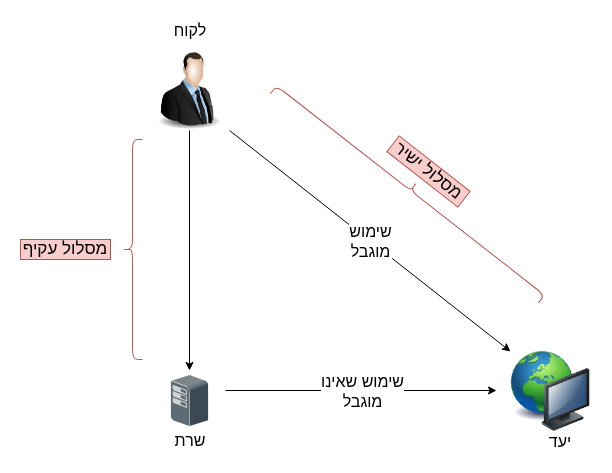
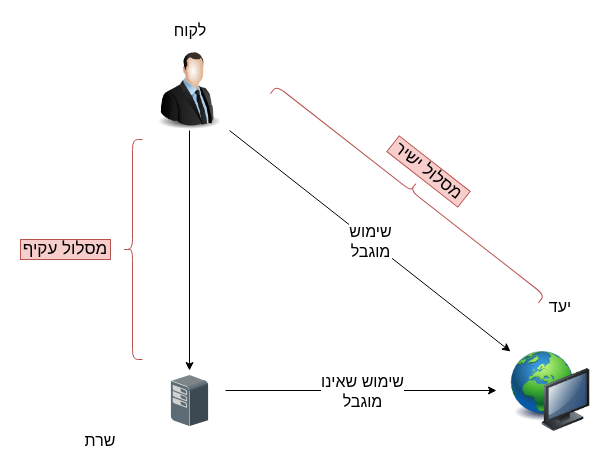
  <mxCell id="0" />
  <mxCell id="1" parent="0" />
  <mxCell id="2" value="" style="image;html=1;image=img/lib/clip_art/people/Suit_Man_128x128.png" parent="1" vertex="1"><mxGeometry x="149" y="50" width="80" height="80" as="geometry" /></mxCell>
  <mxCell id="3" value="" style="image;html=1;image=img/lib/clip_art/computers/Network_128x128.png" parent="1" vertex="1"><mxGeometry x="510" y="351" width="80" height="80" as="geometry" /></mxCell>
  <mxCell id="4" value="" style="shadow=0;dashed=0;html=1;labelPosition=center;verticalLabelPosition=bottom;verticalAlign=top;align=center;outlineConnect=0;shape=mxgraph.veeam.3d.esx_esxi;" parent="1" vertex="1"><mxGeometry x="170" y="374" width="38" height="52" as="geometry" /></mxCell>
- <mxCell id="5" value="&lt;font style=&quot;font-size: 16px&quot;&gt;יעד&lt;/font&gt;" style="text;html=1;strokeColor=none;fillColor=none;align=center;verticalAlign=middle;whiteSpace=wrap;rounded=0;" parent="1" vertex="1"><mxGeometry x="540" y="431" width="40" height="20" as="geometry" /></mxCell>
- <mxCell id="6" value="&lt;font style=&quot;font-size: 16px&quot;&gt;שרת&lt;/font&gt;" style="text;html=1;strokeColor=none;fillColor=none;align=center;verticalAlign=middle;whiteSpace=wrap;rounded=0;" parent="1" vertex="1"><mxGeometry x="170" y="430" width="40" height="20" as="geometry" /></mxCell>
+ <mxCell id="5" value="&lt;font style=&quot;font-size: 16px&quot;&gt;יעד&lt;/font&gt;" style="text;html=1;strokeColor=none;fillColor=none;align=center;verticalAlign=middle;whiteSpace=wrap;rounded=0;" parent="1" vertex="1"><mxGeometry x="540" y="296" width="40" height="20" as="geometry" /></mxCell>
+ <mxCell id="6" value="&lt;font style=&quot;font-size: 16px&quot;&gt;שרת&lt;/font&gt;" style="text;html=1;strokeColor=none;fillColor=none;align=center;verticalAlign=middle;whiteSpace=wrap;rounded=0;" parent="1" vertex="1"><mxGeometry x="80" y="430" width="40" height="20" as="geometry" /></mxCell>
  <mxCell id="7" value="" style="endArrow=classic;html=1;exitX=1;exitY=1;exitDx=0;exitDy=0;entryX=0;entryY=0;entryDx=0;entryDy=0;" parent="1" source="2" target="3" edge="1"><mxGeometry relative="1" as="geometry"><mxPoint x="140" y="380" as="sourcePoint" /><mxPoint x="240" y="380" as="targetPoint" /></mxGeometry></mxCell>
  <mxCell id="8" value="&lt;font style=&quot;font-size: 16px&quot;&gt;שימוש&lt;br&gt;מוגבל&lt;/font&gt;" style="edgeLabel;resizable=0;html=1;align=center;verticalAlign=middle;" parent="7" connectable="0" vertex="1"><mxGeometry relative="1" as="geometry" /></mxCell>
  <mxCell id="9" value="" style="endArrow=classic;html=1;" parent="1" edge="1"><mxGeometry relative="1" as="geometry"><mxPoint x="225" y="390" as="sourcePoint" /><mxPoint x="496" y="390" as="targetPoint" /></mxGeometry></mxCell>
  <mxCell id="10" value="&lt;font style=&quot;font-size: 16px&quot;&gt;שימוש שאינו&lt;br&gt;מוגבל&lt;/font&gt;" style="edgeLabel;resizable=0;html=1;align=center;verticalAlign=middle;" parent="9" connectable="0" vertex="1"><mxGeometry relative="1" as="geometry" /></mxCell>
  <mxCell id="11" value="" style="endArrow=classic;html=1;exitX=0.5;exitY=1;exitDx=0;exitDy=0;" parent="1" source="2" edge="1"><mxGeometry width="50" height="50" relative="1" as="geometry"><mxPoint x="170" y="400" as="sourcePoint" /><mxPoint x="189" y="370" as="targetPoint" /></mxGeometry></mxCell>
  <mxCell id="12" value="&lt;font style=&quot;font-size: 16px&quot;&gt;לקוח&lt;/font&gt;" style="text;html=1;strokeColor=none;fillColor=none;align=center;verticalAlign=middle;whiteSpace=wrap;rounded=0;" parent="1" vertex="1"><mxGeometry x="170" y="20" width="40" height="20" as="geometry" /></mxCell>
  <mxCell id="13" value="" style="shape=curlyBracket;whiteSpace=wrap;html=1;rounded=1;rotation=128;size=0.5;fillColor=#f8cecc;strokeColor=#b85450;" parent="1" vertex="1"><mxGeometry x="400" y="20" width="20" height="340" as="geometry" /></mxCell>
  <mxCell id="14" value="&lt;font style=&quot;font-size: 17px&quot;&gt;מסלול ישיר&lt;/font&gt;" style="text;html=1;strokeColor=#b85450;fillColor=#f8cecc;align=center;verticalAlign=middle;whiteSpace=wrap;rounded=0;rotation=38;" parent="1" vertex="1"><mxGeometry x="383" y="161" width="90" height="20" as="geometry" /></mxCell>
  <mxCell id="15" value="" style="shape=curlyBracket;whiteSpace=wrap;html=1;rounded=1;rotation=0;size=0.5;fillColor=#f8cecc;strokeColor=#b85450;" parent="1" vertex="1"><mxGeometry x="122" y="139" width="20" height="220" as="geometry" /></mxCell>
  <mxCell id="16" value="&lt;font style=&quot;font-size: 17px&quot;&gt;מסלול עקיף&lt;/font&gt;" style="text;html=1;strokeColor=#b85450;fillColor=#f8cecc;align=center;verticalAlign=middle;whiteSpace=wrap;rounded=0;rotation=0;" parent="1" vertex="1"><mxGeometry x="20" y="239" width="90" height="20" as="geometry" /></mxCell>
